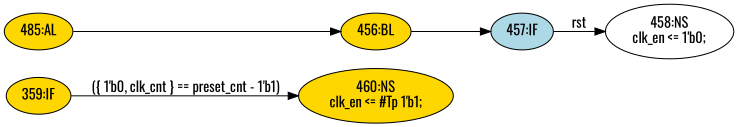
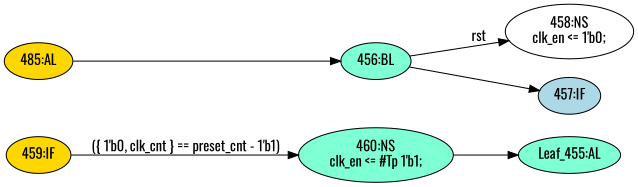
  strict digraph {
    fontname=Oswald
    rankdir=LR
    node [fillcolor=gold fontname=Oswald style=filled statements="[]" typ=NonblockingSubstitution]
    edge [cond="[]" fontname=Oswald lineno=None]
-   n2 [ast="<pyverilog.vparser.ast.NonblockingSubstitution object at 0x7f2998c0cbd0>" label="460:NS\nclk_en <= #Tp 1'b1;" statements="[<pyverilog.vparser.ast.NonblockingSubstitution object at 0x7f2998c0cbd0>]"]
+   n1 [def_var="['clk_en']" fillcolor=aquamarine label="Leaf_455:AL" statements="" typ=""]
+   n2 [ast="<pyverilog.vparser.ast.NonblockingSubstitution object at 0x7f2998c0cbd0>" fillcolor=aquamarine label="460:NS\nclk_en <= #Tp 1'b1;" statements="[<pyverilog.vparser.ast.NonblockingSubstitution object at 0x7f2998c0cbd0>]"]
    n3 [ast="<pyverilog.vparser.ast.NonblockingSubstitution object at 0x7f2998c0cd90>" fillcolor=white label="458:NS\nclk_en <= 1'b0;" statements="[<pyverilog.vparser.ast.NonblockingSubstitution object at 0x7f2998c0cd90>]"]
-   n4 [ast="<pyverilog.vparser.ast.Block object at 0x7f2998c0ced0>" label="456:BL" typ=Block]
+   n4 [ast="<pyverilog.vparser.ast.Block object at 0x7f2998c0ced0>" fillcolor=aquamarine label="456:BL" typ=Block]
    n5 [ast="<pyverilog.vparser.ast.IfStatement object at 0x7f2998c0cf10>" fillcolor=lightblue label="457:IF" typ=IfStatement]
-   n6 [ast="<pyverilog.vparser.ast.IfStatement object at 0x7f2998c0cf90>" label="359:IF" typ=IfStatement]
+   n6 [ast="<pyverilog.vparser.ast.IfStatement object at 0x7f2998c0cf90>" label="459:IF" typ=IfStatement]
    n7 [ast="<pyverilog.vparser.ast.Always object at 0x7f2998c12250>" clk_sens=True label="485:AL" sens="['clk', 'rst']" typ=Always use_var="['rst', 'clk_cnt', 'preset_cnt']"]
+   n2 -> n1
    n4 -> n5
-   n5 -> n3 [cond="['rst']" label=rst lineno=457]
+   n4 -> n3 [cond="['rst']" label=rst lineno=457]
    n6 -> n2 [cond="['clk_cnt', 'preset_cnt']" label="({ 1'b0, clk_cnt } == preset_cnt - 1'b1)" lineno=459]
    n7 -> n4
  }
